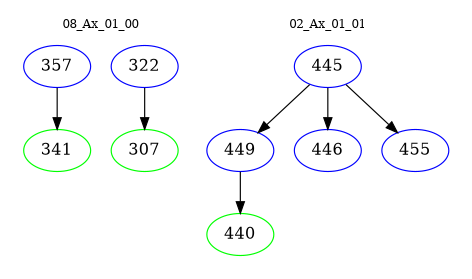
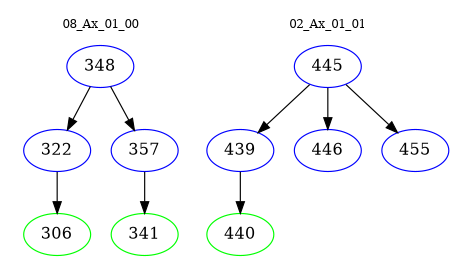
  digraph {
    node [color=blue]
    edge [color=black]
+   n1 [label=348]
    n2 [label=322]
    n3 [label=357]
    n4 [color=green label=341]
-   n5 [color=green label=307]
+   n5 [color=green label=306]
    n6 [label=445]
-   n7 [label=449]
+   n7 [label=439]
    n8 [label=446]
    n9 [label=455]
    n10 [color=green label=440]
    subgraph cluster_1 {
      color=white
      fontsize=10
      label="08_Ax_01_00"
+     n1
      n2
      n3
      n4
      n5
    }
    subgraph cluster_2 {
      color=white
      fontsize=10
      label="02_Ax_01_01"
      n6
      n7
      n8
      n9
      n10
    }
+   n1 -> n2
+   n1 -> n3
    n2 -> n5
    n3 -> n4
    n6 -> n7
    n6 -> n8
    n6 -> n9
    n7 -> n10
  }
